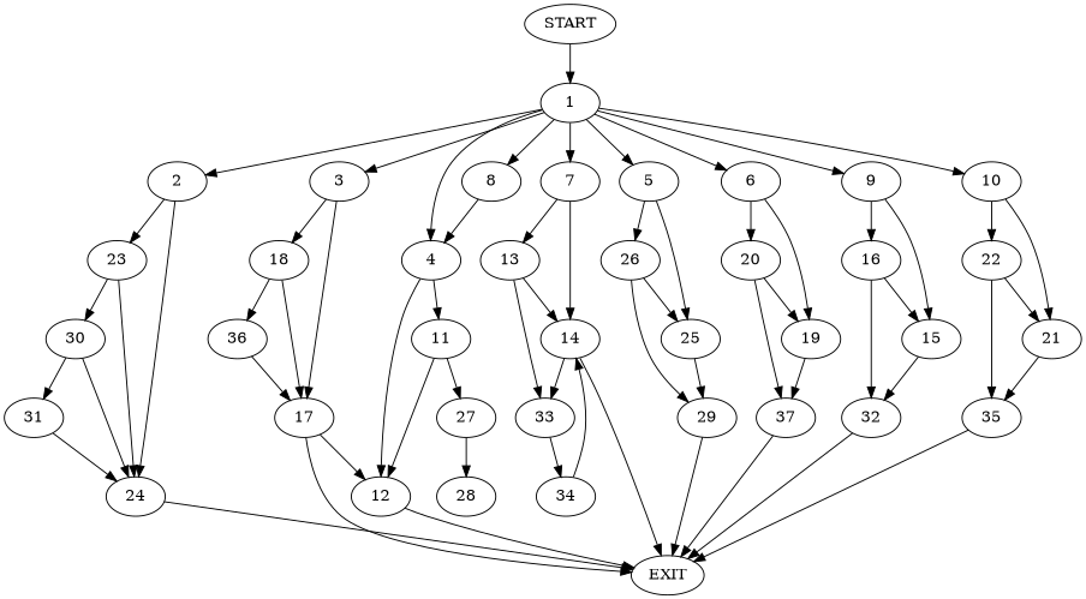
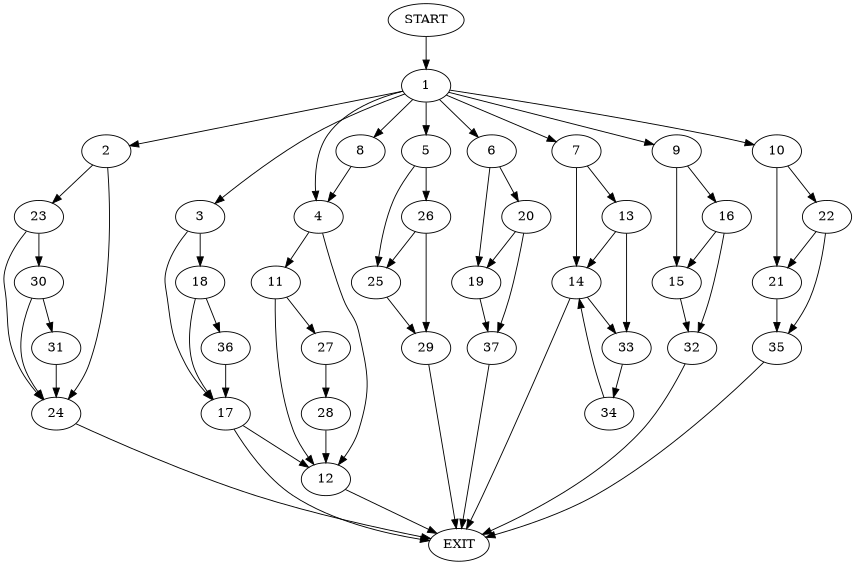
  digraph {
    n1 [label=START]
    1
    2
    3
    4
    5
    6
    7
    8
    9
    10
    n12 [label=EXIT]
    23
    24
    17
    18
    11
    12
    25
    26
    19
    20
    13
    14
    15
    16
    21
    22
    30
    36
    27
    29
    37
    33
    32
    35
    28
    34
    31
    n1 -> 1
    1 -> 2
    1 -> 3
    1 -> 4
    1 -> 5
    1 -> 6
    1 -> 7
    1 -> 8
    1 -> 9
    1 -> 10
    2 -> 23
    2 -> 24
    3 -> 17
    3 -> 18
    4 -> 11
    4 -> 12
    5 -> 25
    5 -> 26
    6 -> 19
    6 -> 20
    7 -> 13
    7 -> 14
    8 -> 4
    9 -> 15
    9 -> 16
    10 -> 21
    10 -> 22
    23 -> 24
    23 -> 30
    24 -> n12
    17 -> n12
    17 -> 12
    18 -> 17
    18 -> 36
    11 -> 12
    11 -> 27
    12 -> n12
    25 -> 29
    26 -> 25
    26 -> 29
    19 -> 37
    20 -> 19
    20 -> 37
    13 -> 14
    13 -> 33
    14 -> n12
    14 -> 33
    15 -> 32
    16 -> 15
    16 -> 32
    21 -> 35
    22 -> 21
    22 -> 35
    30 -> 24
    30 -> 31
    36 -> 17
    27 -> 28
    29 -> n12
    37 -> n12
    33 -> 34
    32 -> n12
    35 -> n12
+   28 -> 12
    34 -> 14
    31 -> 24
  }
